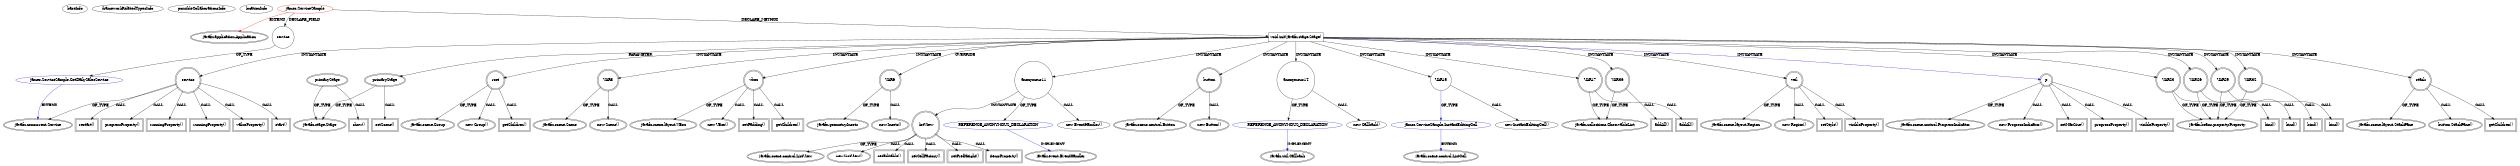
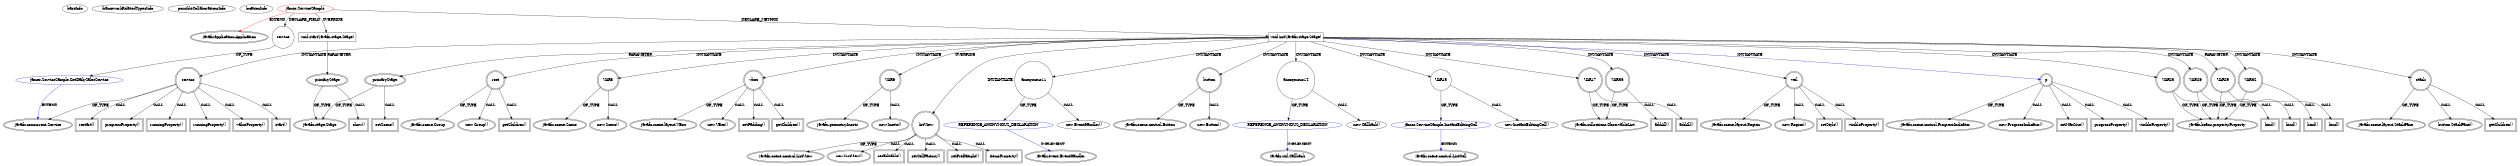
  digraph {
    node [isFrameworkType=true vertexType=INSIDE_CALL peripheries=2]
    baseInfo [category=extension_graph graphId=667 isAnonymous=false possibleRelation=true isFrameworkType="" vertexType="" peripheries=""]
    frameworkRelatedTypesInfo [0="javafx.application.Application" isFrameworkType="" vertexType="" peripheries=""]
    possibleCollaborationsInfo [0="667~FIELD_DECLARATION-~javafx.application.Application ~javafx.concurrent.Service ~false~false" 1="667~CLIENT_METHOD_DECLARATION-INSTANTIATION-~javafx.application.Application ~javafx.event.EventHandler ~false~true" 2="667~CLIENT_METHOD_DECLARATION-INSTANTIATION-~javafx.application.Application ~javafx.util.Callback ~false~true" 3="667~CLIENT_METHOD_DECLARATION-INSTANTIATION-~javafx.application.Application ~javafx.scene.control.ListCell ~false~false" isFrameworkType="" vertexType="" peripheries=""]
    locationInfo [contextSignature=ServiceSample filePath="/Johnmalc-JavaFX/JavaFX-master/src/james/ServiceSample.java" graphId=667 projectName="Johnmalc-JavaFX" isFrameworkType="" vertexType="" peripheries=""]
    n5 [color=red isFrameworkType=false label="james.ServiceSample" vertexType=ROOT_CLIENT_CLASS_DECLARATION peripheries=""]
    n6 [label="javafx.application.Application" vertexType=FRAMEWORK_CLASS_TYPE]
    n7 [isFrameworkType=false label=service shape=circle vertexType=FIELD_DECLARATION peripheries=""]
+   n8 [isFrameworkType=false label="void start(javafx.stage.Stage)" shape=box vertexType=OVERRIDING_METHOD_DECLARATION peripheries=""]
    n9 [isFrameworkType=false label="void init(javafx.stage.Stage)" shape=box vertexType=CLIENT_METHOD_DECLARATION peripheries=""]
    n10 [color=blue isFrameworkType=false label="james.ServiceSample.GetDailySalesService" vertexType=REFERENCE_CLIENT_CLASS_DECLARATION peripheries=""]
    n11 [label=primaryStage vertexType=PARAMETER_DECLARATION]
    n12 [label=primaryStage vertexType=PARAMETER_DECLARATION]
    n13 [label=root shape=circle vertexType=VARIABLE_EXPRESION]
    n14 [label=VAR3 shape=circle vertexType=VARIABLE_EXPRESION]
    n15 [label=vbox shape=circle vertexType=VARIABLE_EXPRESION]
    n16 [label=VAR6 shape=circle vertexType=VARIABLE_EXPRESION]
    n17 [label=listView shape=circle vertexType=VARIABLE_EXPRESION]
    n18 [label=button shape=circle vertexType=VARIABLE_EXPRESION]
    n19 [isFrameworkType=false label=anonymous11 shape=circle vertexType=VARIABLE_EXPRESION peripheries=""]
    n20 [label=service shape=circle vertexType=VARIABLE_EXPRESION]
    n21 [isFrameworkType=false label=anonymous14 shape=circle vertexType=VARIABLE_EXPRESION peripheries=""]
    n22 [isFrameworkType=false label=VAR15 shape=circle vertexType=VARIABLE_EXPRESION peripheries=""]
    n23 [label=VAR17 shape=circle vertexType=VARIABLE_EXPRESION]
    n24 [label=veil shape=circle vertexType=VARIABLE_EXPRESION]
    n25 [label=p shape=circle vertexType=VARIABLE_EXPRESION]
    n26 [label=VAR23 shape=circle vertexType=VARIABLE_EXPRESION]
    n27 [label=VAR26 shape=circle vertexType=VARIABLE_EXPRESION]
    n28 [label=VAR29 shape=circle vertexType=VARIABLE_EXPRESION]
    n29 [label=VAR32 shape=circle vertexType=VARIABLE_EXPRESION]
    n30 [label=stack shape=circle vertexType=VARIABLE_EXPRESION]
    n31 [label=VAR36 shape=circle vertexType=VARIABLE_EXPRESION]
    n32 [label="javafx.concurrent.Service" vertexType=FRAMEWORK_CLASS_TYPE]
    n33 [label="javafx.stage.Stage" vertexType=FRAMEWORK_CLASS_TYPE]
    n34 [label="show()" shape=box]
    n35 [label="setScene()" shape=box]
    n36 [label="javafx.scene.Group" vertexType=FRAMEWORK_CLASS_TYPE]
    n37 [label="new Group()" vertexType=CONSTRUCTOR_CALL]
    n38 [label="getChildren()" shape=box]
    n39 [label="javafx.scene.Scene" vertexType=FRAMEWORK_CLASS_TYPE]
    n40 [label="new Scene()" vertexType=CONSTRUCTOR_CALL]
    n41 [label="javafx.scene.layout.VBox" vertexType=FRAMEWORK_CLASS_TYPE]
    n42 [label="new VBox()" vertexType=CONSTRUCTOR_CALL]
    n43 [label="setPadding()" shape=box]
    n44 [label="getChildren()" shape=box]
    n45 [label="javafx.geometry.Insets" vertexType=FRAMEWORK_CLASS_TYPE]
    n46 [label="new Insets()" vertexType=CONSTRUCTOR_CALL]
    n47 [label="javafx.scene.control.ListView" vertexType=FRAMEWORK_CLASS_TYPE]
    n48 [label="new ListView()" vertexType=CONSTRUCTOR_CALL]
    n49 [label="setEditable()" shape=box]
    n50 [label="setCellFactory()" shape=box]
    n51 [label="setPrefHeight()" shape=box]
    n52 [label="itemsProperty()" shape=box]
    n53 [label="javafx.scene.control.Button" vertexType=FRAMEWORK_CLASS_TYPE]
    n54 [label="new Button()" vertexType=CONSTRUCTOR_CALL]
    n55 [color=blue isFrameworkType=false label=REFERENCE_ANONYMOUS_DECLARATION vertexType=REFERENCE_ANONYMOUS_DECLARATION peripheries=""]
    n56 [isFrameworkType=false label="new EventHandler()" vertexType=CONSTRUCTOR_CALL peripheries=""]
    n57 [label="restart()" shape=box]
    n58 [label="progressProperty()" shape=box]
    n59 [label="runningProperty()" shape=box]
    n60 [label="runningProperty()" shape=box]
    n61 [label="valueProperty()" shape=box]
    n62 [label="start()" shape=box]
    n63 [color=blue isFrameworkType=false label=REFERENCE_ANONYMOUS_DECLARATION vertexType=REFERENCE_ANONYMOUS_DECLARATION peripheries=""]
    n64 [isFrameworkType=false label="new Callback()" vertexType=CONSTRUCTOR_CALL peripheries=""]
    n65 [color=blue isFrameworkType=false label="james.ServiceSample.InstantEditingCell" vertexType=REFERENCE_CLIENT_CLASS_DECLARATION peripheries=""]
    n66 [isFrameworkType=false label="new InstantEditingCell()" vertexType=CONSTRUCTOR_CALL peripheries=""]
    n67 [label="javafx.collections.ObservableList" vertexType=FRAMEWORK_INTERFACE_TYPE]
    n68 [label="addAll()" shape=box]
    n69 [label="javafx.scene.layout.Region" vertexType=FRAMEWORK_CLASS_TYPE]
    n70 [label="new Region()" vertexType=CONSTRUCTOR_CALL]
    n71 [label="setStyle()" shape=box]
    n72 [label="visibleProperty()" shape=box]
    n73 [label="javafx.scene.control.ProgressIndicator" vertexType=FRAMEWORK_CLASS_TYPE]
    n74 [label="new ProgressIndicator()" vertexType=CONSTRUCTOR_CALL]
    n75 [label="setMaxSize()" shape=box]
    n76 [label="progressProperty()" shape=box]
    n77 [label="visibleProperty()" shape=box]
    n78 [label="javafx.beans.property.Property" vertexType=FRAMEWORK_INTERFACE_TYPE]
    n79 [label="bind()" shape=box]
    n80 [label="bind()" shape=box]
    n81 [label="bind()" shape=box]
    n82 [label="bind()" shape=box]
    n83 [label="javafx.scene.layout.StackPane" vertexType=FRAMEWORK_CLASS_TYPE]
    n84 [label="button StackPane()" vertexType=CONSTRUCTOR_CALL]
    n85 [label="getChildren()" shape=box]
    n86 [label="addAll()" shape=box]
    n87 [label="javafx.event.EventHandler" vertexType=FRAMEWORK_INTERFACE_TYPE]
    n88 [label="javafx.util.Callback" vertexType=FRAMEWORK_INTERFACE_TYPE]
    n89 [label="javafx.scene.control.ListCell" vertexType=FRAMEWORK_CLASS_TYPE]
    n5 -> n6 [color=red label=EXTEND]
    n5 -> n7 [label=DECLARE_FIELD]
+   n5 -> n8 [label=OVERRIDE]
    n5 -> n9 [label=DECLARE_METHOD]
    n7 -> n10 [label=OF_TYPE]
+   n8 -> n11 [label=PARAMETER]
    n9 -> n12 [label=PARAMETER]
    n9 -> n13 [label=INSTANTIATE]
    n9 -> n14 [label=INSTANTIATE]
    n9 -> n15 [label=INSTANTIATE]
    n9 -> n16 [label=OVERRIDE]
-   n19 -> n17 [label=INSTANTIATE]
+   n9 -> n17 [label=INSTANTIATE]
    n9 -> n18 [label=INSTANTIATE]
    n9 -> n19 [label=INSTANTIATE]
    n9 -> n20 [label=INSTANTIATE]
    n9 -> n21 [label=INSTANTIATE]
    n9 -> n22 [label=INSTANTIATE]
    n9 -> n23 [label=INSTANTIATE]
    n9 -> n24 [label=INSTANTIATE]
    n9 -> n25 [color=blue label=INSTANTIATE]
    n9 -> n26 [label=INSTANTIATE]
    n9 -> n27 [label=INSTANTIATE]
-   n9 -> n28 [label=INSTANTIATE]
+   n9 -> n28 [label=PARAMETER]
    n9 -> n29 [label=INSTANTIATE]
    n9 -> n30 [label=INSTANTIATE]
    n9 -> n31 [label=INSTANTIATE]
    n10 -> n32 [color=blue label=EXTEND]
    n11 -> n33 [label=OF_TYPE]
    n11 -> n34 [label=CALL]
    n12 -> n33 [label=OF_TYPE]
    n12 -> n35 [label=CALL]
    n13 -> n36 [label=OF_TYPE]
    n13 -> n37 [label=CALL]
    n13 -> n38 [label=CALL]
    n14 -> n39 [label=OF_TYPE]
    n14 -> n40 [label=CALL]
    n15 -> n41 [label=OF_TYPE]
    n15 -> n42 [label=CALL]
    n15 -> n43 [label=CALL]
    n15 -> n44 [label=CALL]
    n16 -> n45 [label=OF_TYPE]
    n16 -> n46 [label=CALL]
    n17 -> n47 [label=OF_TYPE]
    n17 -> n48 [label=CALL]
    n17 -> n49 [label=CALL]
    n17 -> n50 [label=CALL]
    n17 -> n51 [label=CALL]
    n17 -> n52 [label=CALL]
    n18 -> n53 [label=OF_TYPE]
    n18 -> n54 [label=CALL]
    n19 -> n55 [label=OF_TYPE]
    n19 -> n56 [label=CALL]
    n20 -> n32 [label=OF_TYPE]
    n20 -> n57 [label=CALL]
    n20 -> n58 [label=CALL]
    n20 -> n59 [label=CALL]
    n20 -> n60 [label=CALL]
    n20 -> n61 [label=CALL]
    n20 -> n62 [label=CALL]
    n21 -> n63 [label=OF_TYPE]
    n21 -> n64 [label=CALL]
-   n22 -> n65 [label=OF_TYPE color=blue]
+   n22 -> n65 [label=OF_TYPE]
    n22 -> n66 [label=CALL]
    n23 -> n67 [label=OF_TYPE]
    n23 -> n68 [label=CALL]
    n24 -> n69 [label=OF_TYPE]
    n24 -> n70 [label=CALL]
    n24 -> n71 [label=CALL]
    n24 -> n72 [label=CALL]
    n25 -> n73 [label=OF_TYPE]
    n25 -> n74 [label=CALL]
    n25 -> n75 [label=CALL]
    n25 -> n76 [label=CALL]
    n25 -> n77 [label=CALL]
    n26 -> n78 [label=OF_TYPE]
    n26 -> n79 [label=CALL]
    n27 -> n78 [label=OF_TYPE]
    n27 -> n80 [label=CALL]
    n28 -> n78 [label=OF_TYPE]
    n28 -> n81 [label=CALL]
    n29 -> n78 [label=OF_TYPE]
    n29 -> n82 [label=CALL]
    n30 -> n83 [label=OF_TYPE]
    n30 -> n84 [label=CALL]
    n30 -> n85 [label=CALL]
    n31 -> n67 [label=OF_TYPE]
    n31 -> n86 [label=CALL]
    n55 -> n87 [color=blue label=IMPLEMENT]
    n63 -> n88 [color=blue label=IMPLEMENT]
    n65 -> n89 [color=blue label=EXTEND]
  }
